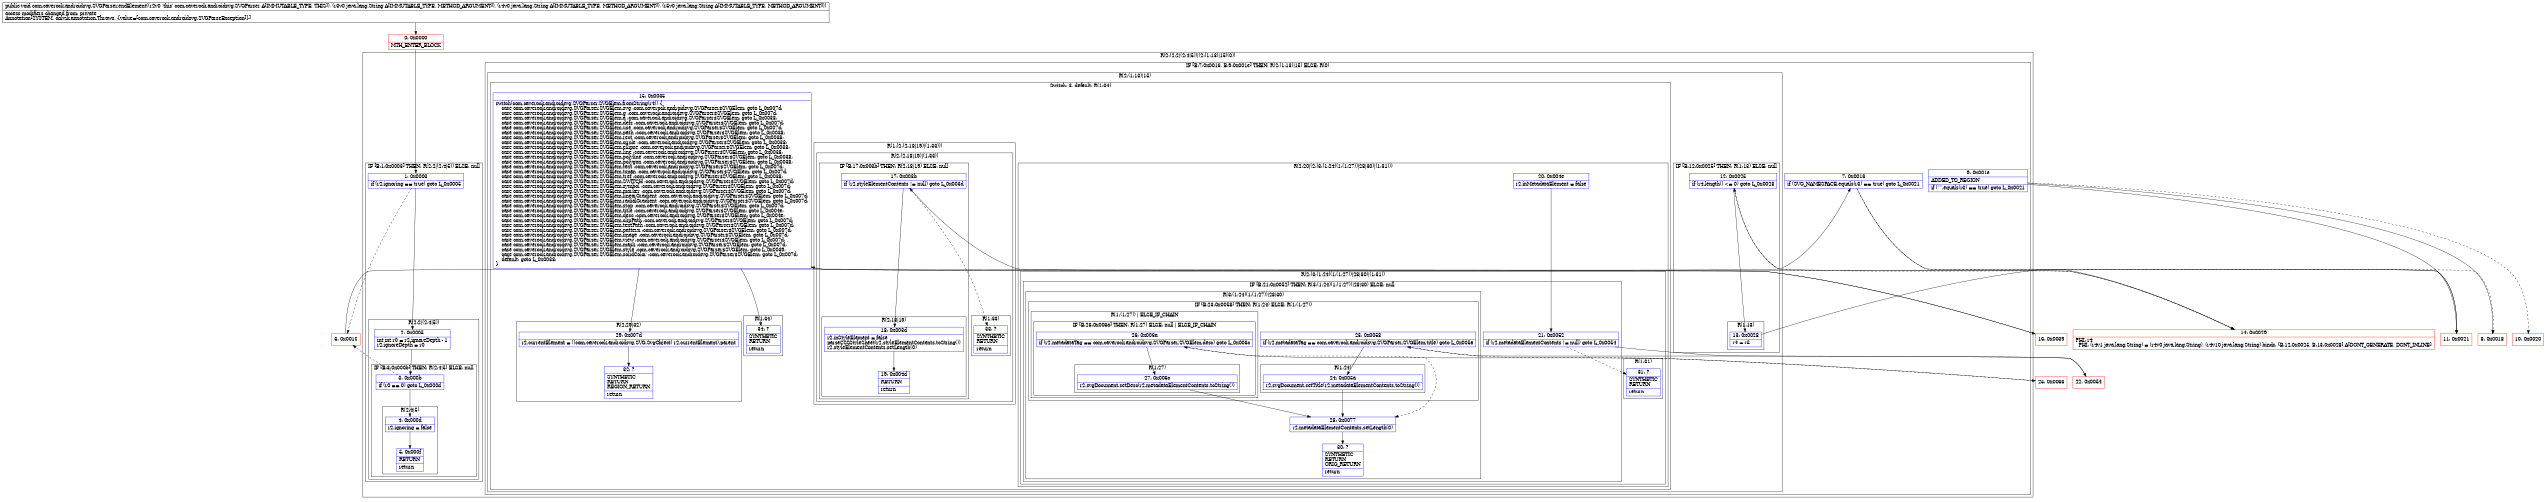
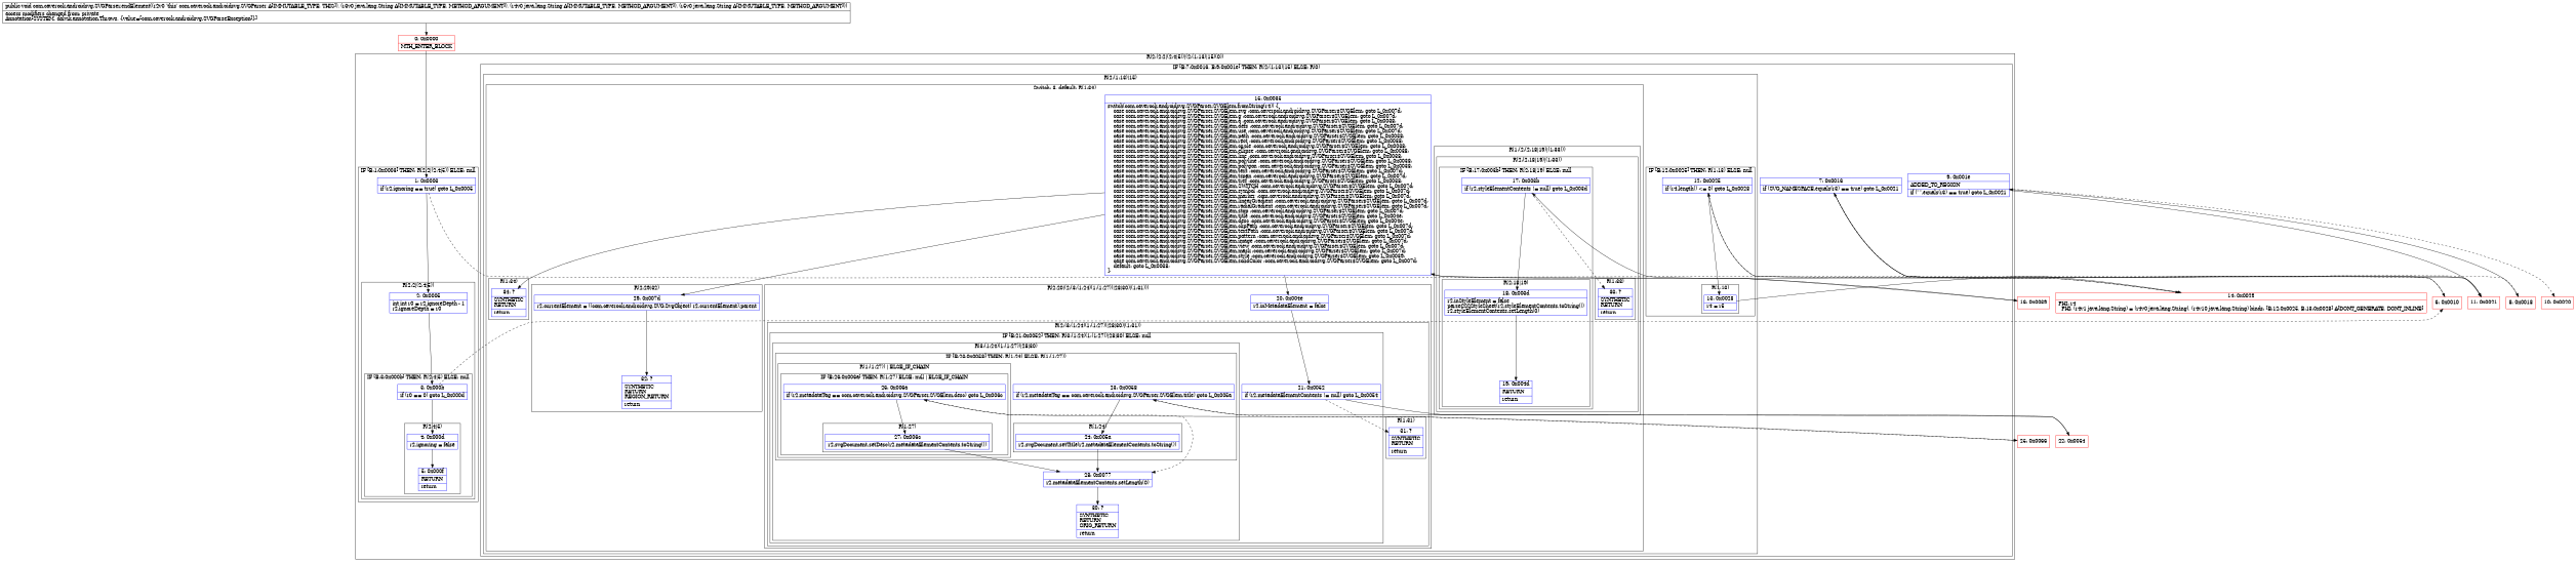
  digraph {
    node [color=blue shape=record]
    n1 [label="{4\:\ 0x000d|r2.ignoring = false\l}"]
    n2 [label="{5\:\ 0x000f|RETURN\l|return\l}"]
    n3 [label="{3\:\ 0x000b|if (r0 == 0) goto L_0x000d\l}"]
    n4 [label="{2\:\ 0x0005|int int r0 = r2.ignoreDepth \- 1\lr2.ignoreDepth = r0\l}"]
    n5 [label="{1\:\ 0x0003|if (r2.ignoring == true) goto L_0x0005\l}"]
    n6 [label="{13\:\ 0x0028|r4 = r5\l}"]
    n7 [label="{12\:\ 0x0025|if (r4.length() \<= 0) goto L_0x0028\l}"]
    n8 [label="{29\:\ 0x007d|r2.currentElement = ((com.caverock.androidsvg.SVG.SvgObject) r2.currentElement).parent\l}"]
    n9 [label="{32\:\ ?|SYNTHETIC\lRETURN\lREGION_RETURN\l|return\l}"]
    n10 [label="{24\:\ 0x005a|r2.svgDocument.setTitle(r2.metadataElementContents.toString())\l}"]
    n11 [label="{27\:\ 0x006c|r2.svgDocument.setDesc(r2.metadataElementContents.toString())\l}"]
    n12 [label="{26\:\ 0x006a|if (r2.metadataTag == com.caverock.androidsvg.SVGParser.SVGElem.desc) goto L_0x006c\l}"]
    n13 [label="{23\:\ 0x0058|if (r2.metadataTag == com.caverock.androidsvg.SVGParser.SVGElem.title) goto L_0x005a\l}"]
    n14 [label="{28\:\ 0x0077|r2.metadataElementContents.setLength(0)\l}"]
    n15 [label="{30\:\ ?|SYNTHETIC\lRETURN\lORIG_RETURN\l|return\l}"]
    n16 [label="{21\:\ 0x0052|if (r2.metadataElementContents != null) goto L_0x0054\l}"]
    n17 [label="{31\:\ ?|SYNTHETIC\lRETURN\l|return\l}"]
    n18 [label="{20\:\ 0x004e|r2.inMetadataElement = false\l}"]
    n19 [label="{18\:\ 0x003d|r2.inStyleElement = false\lparseCSSStyleSheet(r2.styleElementContents.toString())\lr2.styleElementContents.setLength(0)\l}"]
    n20 [label="{19\:\ 0x004d|RETURN\l|return\l}"]
    n21 [label="{17\:\ 0x003b|if (r2.styleElementContents != null) goto L_0x003d\l}"]
    n22 [label="{33\:\ ?|SYNTHETIC\lRETURN\l|return\l}"]
    n23 [label="{34\:\ ?|SYNTHETIC\lRETURN\l|return\l}"]
    n24 [label="{15\:\ 0x0035|switch(com.caverock.androidsvg.SVGParser.SVGElem.fromString(r4)) \{\l    case com.caverock.androidsvg.SVGParser.SVGElem.svg :com.caverock.androidsvg.SVGParser$SVGElem: goto L_0x007d;\l    case com.caverock.androidsvg.SVGParser.SVGElem.g :com.caverock.androidsvg.SVGParser$SVGElem: goto L_0x007d;\l    case com.caverock.androidsvg.SVGParser.SVGElem.a :com.caverock.androidsvg.SVGParser$SVGElem: goto L_0x0038;\l    case com.caverock.androidsvg.SVGParser.SVGElem.defs :com.caverock.androidsvg.SVGParser$SVGElem: goto L_0x007d;\l    case com.caverock.androidsvg.SVGParser.SVGElem.use :com.caverock.androidsvg.SVGParser$SVGElem: goto L_0x007d;\l    case com.caverock.androidsvg.SVGParser.SVGElem.path :com.caverock.androidsvg.SVGParser$SVGElem: goto L_0x0038;\l    case com.caverock.androidsvg.SVGParser.SVGElem.rect :com.caverock.androidsvg.SVGParser$SVGElem: goto L_0x0038;\l    case com.caverock.androidsvg.SVGParser.SVGElem.circle :com.caverock.androidsvg.SVGParser$SVGElem: goto L_0x0038;\l    case com.caverock.androidsvg.SVGParser.SVGElem.ellipse :com.caverock.androidsvg.SVGParser$SVGElem: goto L_0x0038;\l    case com.caverock.androidsvg.SVGParser.SVGElem.line :com.caverock.androidsvg.SVGParser$SVGElem: goto L_0x0038;\l    case com.caverock.androidsvg.SVGParser.SVGElem.polyline :com.caverock.androidsvg.SVGParser$SVGElem: goto L_0x0038;\l    case com.caverock.androidsvg.SVGParser.SVGElem.polygon :com.caverock.androidsvg.SVGParser$SVGElem: goto L_0x0038;\l    case com.caverock.androidsvg.SVGParser.SVGElem.text :com.caverock.androidsvg.SVGParser$SVGElem: goto L_0x007d;\l    case com.caverock.androidsvg.SVGParser.SVGElem.tspan :com.caverock.androidsvg.SVGParser$SVGElem: goto L_0x007d;\l    case com.caverock.androidsvg.SVGParser.SVGElem.tref :com.caverock.androidsvg.SVGParser$SVGElem: goto L_0x0038;\l    case com.caverock.androidsvg.SVGParser.SVGElem.SWITCH :com.caverock.androidsvg.SVGParser$SVGElem: goto L_0x007d;\l    case com.caverock.androidsvg.SVGParser.SVGElem.symbol :com.caverock.androidsvg.SVGParser$SVGElem: goto L_0x007d;\l    case com.caverock.androidsvg.SVGParser.SVGElem.marker :com.caverock.androidsvg.SVGParser$SVGElem: goto L_0x007d;\l    case com.caverock.androidsvg.SVGParser.SVGElem.linearGradient :com.caverock.androidsvg.SVGParser$SVGElem: goto L_0x007d;\l    case com.caverock.androidsvg.SVGParser.SVGElem.radialGradient :com.caverock.androidsvg.SVGParser$SVGElem: goto L_0x007d;\l    case com.caverock.androidsvg.SVGParser.SVGElem.stop :com.caverock.androidsvg.SVGParser$SVGElem: goto L_0x007d;\l    case com.caverock.androidsvg.SVGParser.SVGElem.title :com.caverock.androidsvg.SVGParser$SVGElem: goto L_0x004e;\l    case com.caverock.androidsvg.SVGParser.SVGElem.desc :com.caverock.androidsvg.SVGParser$SVGElem: goto L_0x004e;\l    case com.caverock.androidsvg.SVGParser.SVGElem.clipPath :com.caverock.androidsvg.SVGParser$SVGElem: goto L_0x007d;\l    case com.caverock.androidsvg.SVGParser.SVGElem.textPath :com.caverock.androidsvg.SVGParser$SVGElem: goto L_0x007d;\l    case com.caverock.androidsvg.SVGParser.SVGElem.pattern :com.caverock.androidsvg.SVGParser$SVGElem: goto L_0x007d;\l    case com.caverock.androidsvg.SVGParser.SVGElem.image :com.caverock.androidsvg.SVGParser$SVGElem: goto L_0x007d;\l    case com.caverock.androidsvg.SVGParser.SVGElem.view :com.caverock.androidsvg.SVGParser$SVGElem: goto L_0x007d;\l    case com.caverock.androidsvg.SVGParser.SVGElem.mask :com.caverock.androidsvg.SVGParser$SVGElem: goto L_0x007d;\l    case com.caverock.androidsvg.SVGParser.SVGElem.style :com.caverock.androidsvg.SVGParser$SVGElem: goto L_0x0039;\l    case com.caverock.androidsvg.SVGParser.SVGElem.solidColor :com.caverock.androidsvg.SVGParser$SVGElem: goto L_0x007d;\l    default: goto L_0x0038;\l\}\l}"]
    n25 [label="{7\:\ 0x0016|if (SVG_NAMESPACE.equals(r3) == true) goto L_0x0021\l}"]
    n26 [label="{9\:\ 0x001e|ADDED_TO_REGION\l|if (\"\".equals(r3) == true) goto L_0x0021\l}"]
    n27 [color=red label="{6\:\ 0x0010}"]
    n28 [color=red label="{14\:\ 0x0029|PHI: r4 \l  PHI: (r4v1 java.lang.String) = (r4v0 java.lang.String), (r4v10 java.lang.String) binds: [B:12:0x0025, B:13:0x0028] A[DONT_GENERATE, DONT_INLINE]\l}"]
    n29 [color=red label="{25\:\ 0x0066}"]
    n30 [color=red label="{22\:\ 0x0054}"]
    n31 [color=red label="{16\:\ 0x0039}"]
    n32 [color=red label="{8\:\ 0x0018}"]
    n33 [color=red label="{11\:\ 0x0021}"]
    n34 [color=red label="{10\:\ 0x0020}"]
    n35 [color=red label="{0\:\ 0x0000|MTH_ENTER_BLOCK\l}"]
    n36 [label="{public void com.caverock.androidsvg.SVGParser.endElement((r2v0 'this' com.caverock.androidsvg.SVGParser A[IMMUTABLE_TYPE, THIS]), (r3v0 java.lang.String A[IMMUTABLE_TYPE, METHOD_ARGUMENT]), (r4v0 java.lang.String A[IMMUTABLE_TYPE, METHOD_ARGUMENT]), (r5v0 java.lang.String A[IMMUTABLE_TYPE, METHOD_ARGUMENT]))  | access modifiers changed from: private\lAnnotation[SYSTEM, dalvik.annotation.Throws, \{value=[com.caverock.androidsvg.SVGParseException]\}]\l}" color=""]
    subgraph cluster_1 {
      label="R(2:(2:2|(2:4|5))|(2:(1:13)|15)(0))"
      subgraph cluster_2 {
        label="IF [B:1:0x0003] THEN: R(2:2|(2:4|5)) ELSE: null"
        n5
        subgraph cluster_3 {
          label="R(2:2|(2:4|5))"
          n4
          subgraph cluster_4 {
            label="IF [B:3:0x000b] THEN: R(2:4|5) ELSE: null"
            n3
            subgraph cluster_5 {
              label="R(2:4|5)"
              n1
              n2
            }
          }
        }
      }
      subgraph cluster_6 {
        label="IF [B:7:0x0016, B:9:0x001e] THEN: R(2:(1:13)|15) ELSE: R(0)"
        n25
        n26
        subgraph cluster_7 {
          label="R(2:(1:13)|15)"
          subgraph cluster_8 {
            label="IF [B:12:0x0025] THEN: R(1:13) ELSE: null"
            n7
            subgraph cluster_9 {
              label="R(1:13)"
              n6
            }
          }
          subgraph cluster_10 {
            label="Switch: 3, default: R(1:34)"
            n24
            subgraph cluster_11 {
              label="R(2:29|32)"
              n8
              n9
            }
            subgraph cluster_12 {
              label="R(2:20|(2:(3:(1:24)(1:(1:27))|28|30)|(1:31)))"
              n18
              subgraph cluster_13 {
                label="R(2:(3:(1:24)(1:(1:27))|28|30)|(1:31))"
                subgraph cluster_14 {
                  label="IF [B:21:0x0052] THEN: R(3:(1:24)(1:(1:27))|28|30) ELSE: null"
                  n16
                  subgraph cluster_15 {
                    label="R(3:(1:24)(1:(1:27))|28|30)"
                    n14
                    n15
                    subgraph cluster_16 {
                      label="IF [B:23:0x0058] THEN: R(1:24) ELSE: R(1:(1:27))"
                      n13
                      subgraph cluster_17 {
                        label="R(1:24)"
                        n10
                      }
                      subgraph cluster_18 {
                        label="R(1:(1:27)) | ELSE_IF_CHAIN\l"
                        subgraph cluster_19 {
                          label="IF [B:26:0x006a] THEN: R(1:27) ELSE: null | ELSE_IF_CHAIN\l"
                          n12
                          subgraph cluster_20 {
                            label="R(1:27)"
                            n11
                          }
                        }
                      }
                    }
                  }
                }
                subgraph cluster_21 {
                  label="R(1:31)"
                  n17
                }
              }
            }
            subgraph cluster_22 {
              label="R(1:(2:(2:18|19)|(1:33)))"
              subgraph cluster_23 {
                label="R(2:(2:18|19)|(1:33))"
                subgraph cluster_24 {
                  label="IF [B:17:0x003b] THEN: R(2:18|19) ELSE: null"
                  n21
                  subgraph cluster_25 {
                    label="R(2:18|19)"
                    n19
                    n20
                  }
                }
                subgraph cluster_26 {
                  label="R(1:33)"
                  n22
                }
              }
            }
            subgraph cluster_27 {
              label="R(1:34)"
              n23
            }
          }
        }
        subgraph cluster_28 {
          label="R(0)"
        }
      }
    }
    n1 -> n2
    n3 -> n1
    n3 -> n27 [style=dashed]
    n4 -> n3
    n5 -> n4
    n5 -> n27 [style=dashed]
    n6 -> n28
    n7 -> n6
    n7 -> n28 [style=dashed]
    n8 -> n9
    n10 -> n14
    n11 -> n14
    n12 -> n11
    n12 -> n14 [style=dashed]
    n13 -> n10
    n13 -> n29 [style=dashed]
    n14 -> n15
    n16 -> n17 [style=dashed]
    n16 -> n30
    n18 -> n16
    n19 -> n20
    n21 -> n19
    n21 -> n22 [style=dashed]
    n24 -> n8
+   n24 -> n18
    n24 -> n23
    n24 -> n31
    n25 -> n32 [style=dashed]
    n25 -> n33
    n26 -> n33
    n26 -> n34 [style=dashed]
    n27 -> n25
    n28 -> n24
    n29 -> n12
    n30 -> n13
    n31 -> n21
-   n26 -> n32
+   n32 -> n26
    n33 -> n7
    n35 -> n5
    n36 -> n35
  }
